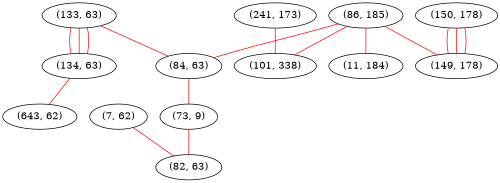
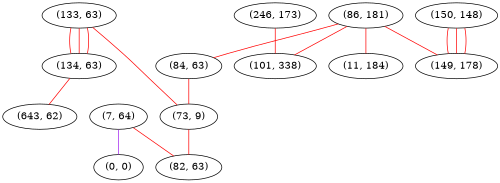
  graph {
    edge [color=red weight=1]
-   "(86, 185)"
+   "(86, 185)" [label="(86, 181)"]
    "(84, 63)"
    "(101, 338)"
    n4 [label="(11, 184)"]
    "(149, 178)"
    "(73, 9)"
    "(133, 63)"
    "(134, 63)"
    n9 [label="(643, 62)"]
-   "(7, 64)" [label="(7, 62)"]
+   "(7, 64)"
+   "(0, 0)"
    "(82, 63)"
-   "(246, 173)" [label="(241, 173)"]
-   "(150, 178)"
+   "(246, 173)"
+   "(150, 178)" [label="(150, 148)"]
    "(86, 185)" -- "(84, 63)"
    "(86, 185)" -- "(101, 338)"
    "(86, 185)" -- n4
    "(86, 185)" -- "(149, 178)"
    "(84, 63)" -- "(73, 9)"
    "(73, 9)" -- "(82, 63)"
-   "(133, 63)" -- "(84, 63)"
+   "(133, 63)" -- "(73, 9)"
    "(133, 63)" -- "(134, 63)"
    "(133, 63)" -- "(134, 63)"
    "(133, 63)" -- "(134, 63)"
    "(134, 63)" -- n9
+   "(7, 64)" -- "(0, 0)" [color=purple weight=4]
    "(7, 64)" -- "(82, 63)"
    "(246, 173)" -- "(101, 338)"
    "(150, 178)" -- "(149, 178)"
    "(150, 178)" -- "(149, 178)"
    "(150, 178)" -- "(149, 178)"
  }
